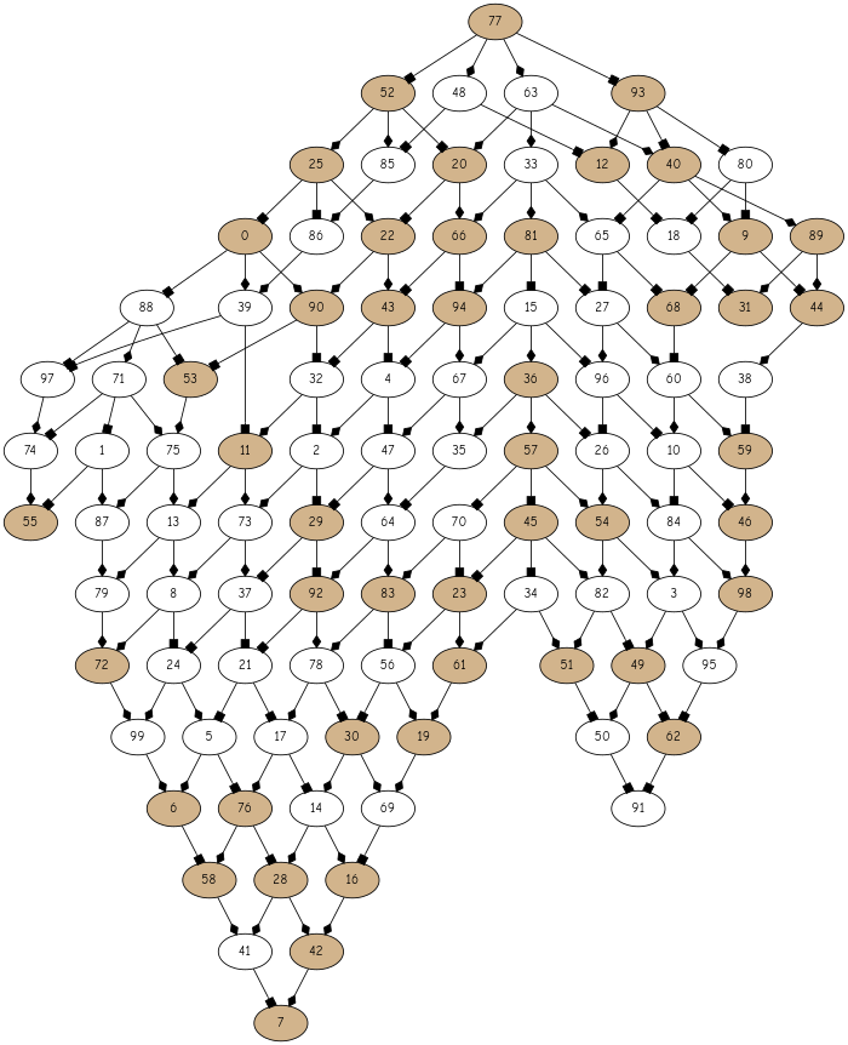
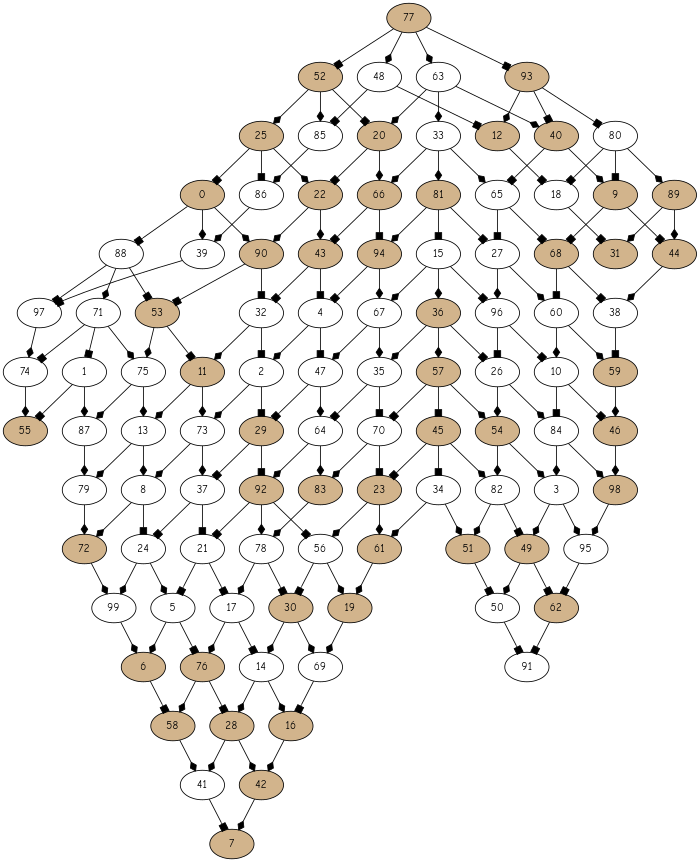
  strict digraph {
    fontname="Comic Neue"
    node [fillcolor=white fontname="Comic Neue" style=filled]
    edge [arrowhead=diamond fontname="Comic Neue"]
    0 [fillcolor=tan]
    39
    88
    90 [fillcolor=tan]
    97
    53 [fillcolor=tan]
    71
    32
    74
    11 [fillcolor=tan]
    75
    1
    2
    55 [fillcolor=tan]
    87
    79
    72 [fillcolor=tan]
    29 [fillcolor=tan]
    73
    37
    92 [fillcolor=tan]
    8
    24
    21
    78
    49 [fillcolor=tan]
    3
    95
    50
    62 [fillcolor=tan]
    91
    4
    47
    64
    83 [fillcolor=tan]
    6 [fillcolor=tan]
    5
    76 [fillcolor=tan]
    58 [fillcolor=tan]
    28 [fillcolor=tan]
    41
    42 [fillcolor=tan]
    7 [fillcolor=tan]
    99
    9 [fillcolor=tan]
    44 [fillcolor=tan]
    68 [fillcolor=tan]
    38
    60
    59 [fillcolor=tan]
    10
    46 [fillcolor=tan]
    84
    98 [fillcolor=tan]
    13
    12 [fillcolor=tan]
    18
    31 [fillcolor=tan]
    14
    16 [fillcolor=tan]
    36 [fillcolor=tan]
    15
    67
    96
    26
    35
    57 [fillcolor=tan]
    54 [fillcolor=tan]
    70
    45 [fillcolor=tan]
    17
    19 [fillcolor=tan]
    69
    20 [fillcolor=tan]
    22 [fillcolor=tan]
    66 [fillcolor=tan]
    43 [fillcolor=tan]
    94 [fillcolor=tan]
    23 [fillcolor=tan]
    56
    61 [fillcolor=tan]
    30 [fillcolor=tan]
    25 [fillcolor=tan]
    86
    82
    51 [fillcolor=tan]
    27
    33
    65
    81 [fillcolor=tan]
    34
    40 [fillcolor=tan]
    48
    85
    52 [fillcolor=tan]
    63
    77 [fillcolor=tan]
    93 [fillcolor=tan]
    80
    89 [fillcolor=tan]
    0 -> 39
    0 -> 88 [arrowhead=box]
    0 -> 90
    39 -> 97 [arrowhead=box]
    88 -> 97 [arrowhead=box]
    88 -> 53 [arrowhead=box]
    88 -> 71
    90 -> 53 [arrowhead=box]
    90 -> 32 [arrowhead=box]
    97 -> 74
-   39 -> 11 [arrowhead=box]
+   53 -> 11 [arrowhead=box]
    53 -> 75
    71 -> 74 [arrowhead=box]
    71 -> 75
    71 -> 1 [arrowhead=box]
    32 -> 11
    32 -> 2 [arrowhead=box]
    74 -> 55
    11 -> 73
    11 -> 13
    75 -> 87
    75 -> 13
    1 -> 55 [arrowhead=box]
    1 -> 87
    2 -> 29 [arrowhead=box]
    2 -> 73
    87 -> 79
    79 -> 72
    72 -> 99
    29 -> 37 [arrowhead=box]
    29 -> 92 [arrowhead=box]
    73 -> 37
    73 -> 8
    37 -> 24 [arrowhead=box]
    37 -> 21 [arrowhead=box]
    92 -> 21 [arrowhead=box]
    92 -> 78
    8 -> 72
    8 -> 24 [arrowhead=box]
    24 -> 5
    24 -> 99
    21 -> 5 [arrowhead=box]
    21 -> 17 [arrowhead=box]
    78 -> 17
    78 -> 30 [arrowhead=box]
    49 -> 50
    49 -> 62 [arrowhead=box]
    3 -> 49
    3 -> 95
    95 -> 62 [arrowhead=box]
    50 -> 91 [arrowhead=box]
    62 -> 91 [arrowhead=box]
    4 -> 2
    4 -> 47 [arrowhead=box]
    47 -> 29 [arrowhead=box]
    47 -> 64
    64 -> 92
    64 -> 83
    83 -> 78
-   83 -> 56 [arrowhead=box]
+   92 -> 56 [arrowhead=box]
    6 -> 58 [arrowhead=box]
    5 -> 6
    5 -> 76 [arrowhead=box]
    76 -> 58
    76 -> 28 [arrowhead=box]
    58 -> 41
    28 -> 41
    28 -> 42
    41 -> 7 [arrowhead=box]
    42 -> 7
    99 -> 6
    9 -> 44 [arrowhead=box]
    9 -> 68 [arrowhead=box]
    44 -> 38
+   68 -> 38 [arrowhead=box]
    68 -> 60 [arrowhead=box]
    38 -> 59 [arrowhead=box]
    60 -> 59
    60 -> 10
    59 -> 46
    10 -> 46 [arrowhead=box]
    10 -> 84 [arrowhead=box]
    46 -> 98
    84 -> 3
    84 -> 98
    98 -> 95
    13 -> 79
    13 -> 8
    12 -> 18 [arrowhead=box]
    18 -> 31 [arrowhead=box]
    14 -> 28
    14 -> 16
    16 -> 42
    36 -> 26 [arrowhead=box]
    36 -> 35
    36 -> 57
    15 -> 36
    15 -> 67
    15 -> 96 [arrowhead=box]
    67 -> 47
    67 -> 35
    96 -> 10 [arrowhead=box]
    96 -> 26 [arrowhead=box]
    26 -> 84
    26 -> 54
    35 -> 64 [arrowhead=box]
+   35 -> 70 [arrowhead=box]
    57 -> 54
    57 -> 70 [arrowhead=box]
    57 -> 45 [arrowhead=box]
    54 -> 3
    54 -> 82
    70 -> 83
    70 -> 23 [arrowhead=box]
    45 -> 23 [arrowhead=box]
    45 -> 82
    45 -> 34 [arrowhead=box]
    17 -> 76
    17 -> 14 [arrowhead=box]
    19 -> 69
    69 -> 16 [arrowhead=box]
    20 -> 22 [arrowhead=box]
    20 -> 66
    22 -> 90
    22 -> 43
    66 -> 43 [arrowhead=box]
    66 -> 94 [arrowhead=box]
    43 -> 32 [arrowhead=box]
    43 -> 4 [arrowhead=box]
    94 -> 4 [arrowhead=box]
    94 -> 67
    23 -> 56
    23 -> 61
    56 -> 19
    56 -> 30 [arrowhead=box]
    61 -> 19
    30 -> 14
    30 -> 69
    25 -> 0 [arrowhead=box]
    25 -> 22
    25 -> 86 [arrowhead=box]
    86 -> 39
    82 -> 49 [arrowhead=box]
    82 -> 51
    51 -> 50 [arrowhead=box]
    27 -> 60
    27 -> 96
    33 -> 66
    33 -> 65
    33 -> 81
    65 -> 68 [arrowhead=box]
    65 -> 27 [arrowhead=box]
    81 -> 15 [arrowhead=box]
    81 -> 94
    81 -> 27 [arrowhead=box]
    34 -> 61
    34 -> 51
    40 -> 9
    40 -> 65 [arrowhead=box]
    48 -> 12 [arrowhead=box]
    48 -> 85 [arrowhead=box]
    85 -> 86
    52 -> 20 [arrowhead=box]
    52 -> 25
    52 -> 85
    63 -> 20
    63 -> 33
    63 -> 40
    77 -> 48
    77 -> 52 [arrowhead=box]
    77 -> 63
    77 -> 93 [arrowhead=box]
    93 -> 12
    93 -> 40 [arrowhead=box]
    93 -> 80 [arrowhead=box]
    80 -> 9 [arrowhead=box]
    80 -> 18 [arrowhead=box]
-   40 -> 89
+   80 -> 89
    89 -> 44
    89 -> 31
  }
